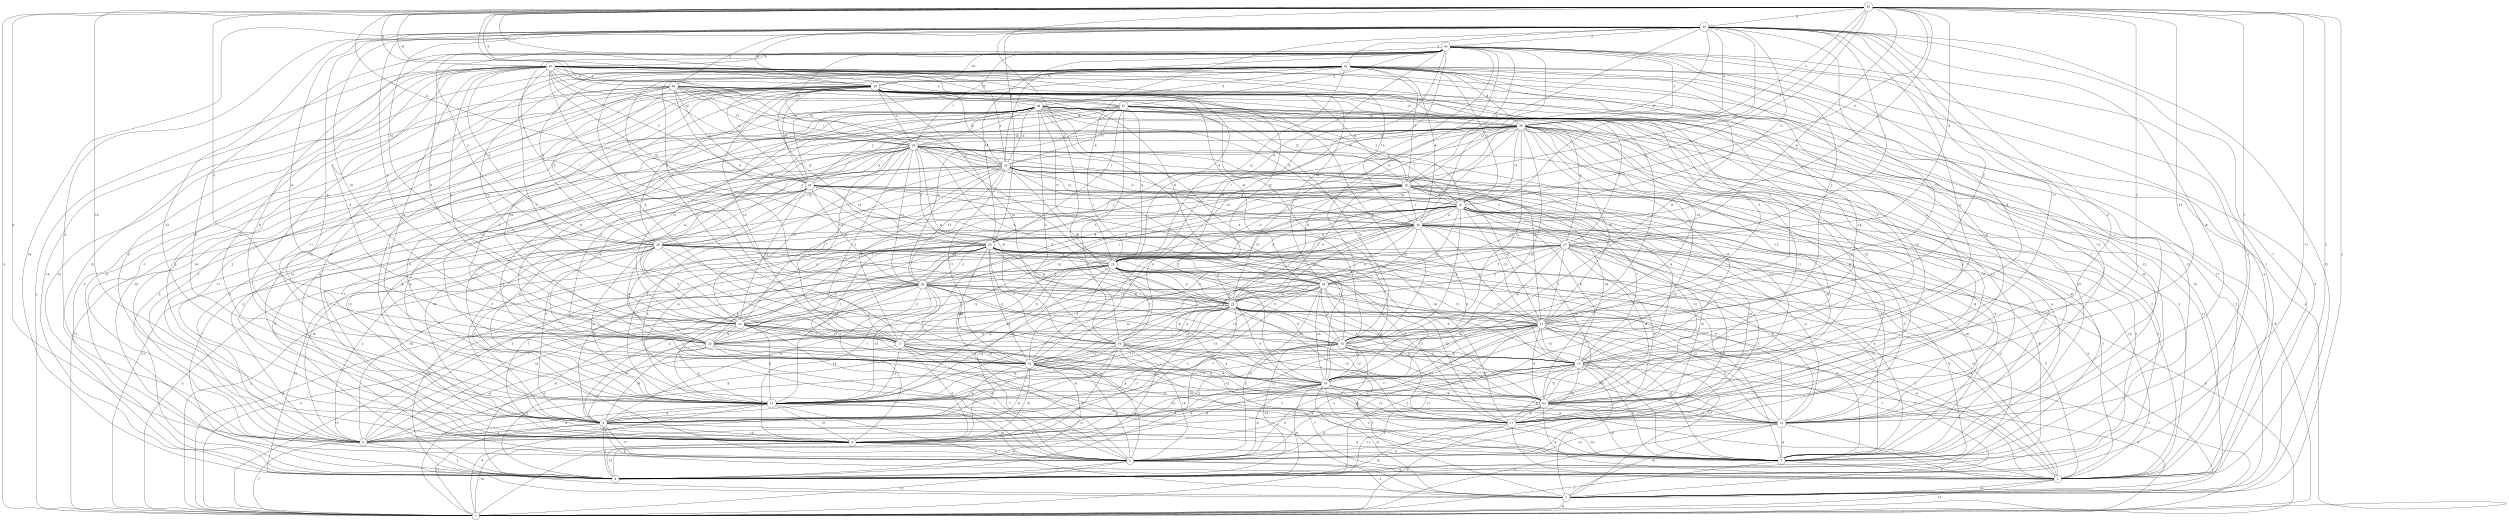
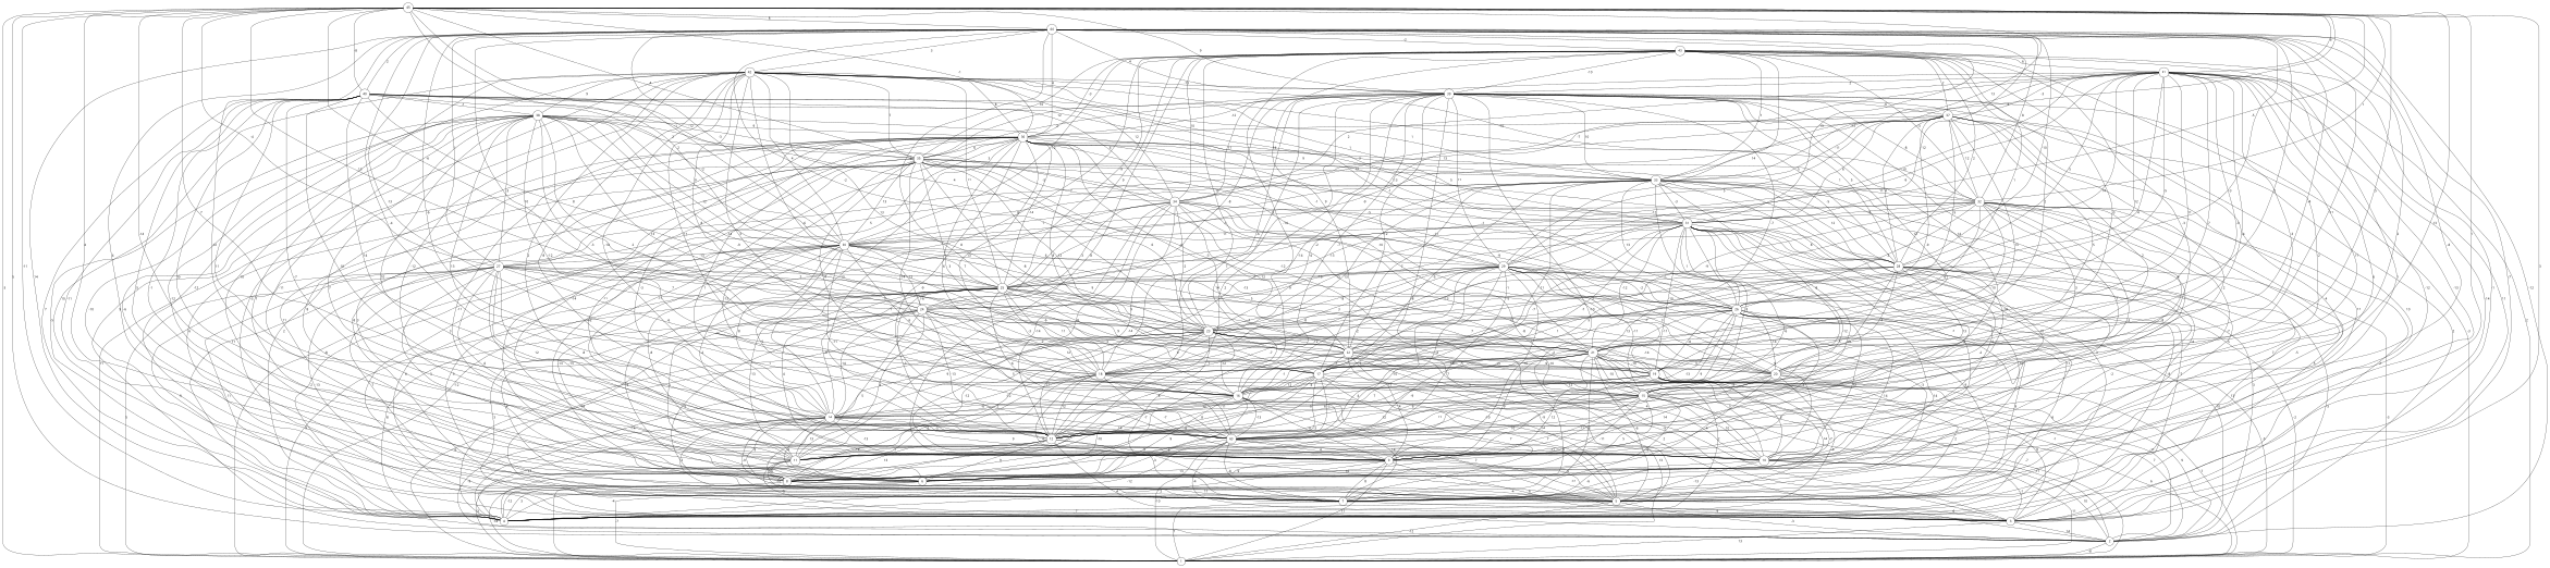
  graph {
    fontname="Open Sans"
    node [fontname="Open Sans" shape=circle]
    edge [fontname="Open Sans"]
    45
    1
    2
    3
    4
    6
    9
    10
    n9 [label=63]
    14
    20
    23
    24
    25
    27
    30
    31
    32
    33
    34
    35
    36
    39
    40
    41
    44
    7
    8
    5
    11
    12
    15
    16
    18
    21
    22
    19
    17
    26
    29
    28
    37
    38
    42
    43
    45 -- 1 [label=-3]
    45 -- 2 [label=5]
    45 -- 3 [label=3]
    45 -- 4 [label=-11]
    45 -- 6 [label=4]
    45 -- 9 [label=-14]
    45 -- 10 [label=1]
    45 -- n9 [label=-13]
    45 -- 14 [label=7]
    45 -- 20 [label=5]
    45 -- 23 [label=13]
    45 -- 24 [label=-6]
    45 -- 25 [label=2]
    45 -- 27 [label=-4]
    45 -- 30 [label=-1]
    45 -- 31 [label=-5]
    45 -- 32 [label=1]
    45 -- 33 [label=13]
    45 -- 34 [label=-3]
    45 -- 35 [label=-4]
    45 -- 36 [label=-1]
    45 -- 39 [label=9]
    45 -- 40 [label=-8]
    45 -- 41 [label=6]
    45 -- 44 [label=8]
    2 -- 1 [label=-8]
    3 -- 1 [label=13]
    3 -- 2 [label=14]
    6 -- 1 [label=-7]
    6 -- 4 [label=3]
    9 -- 1 [label=11]
    9 -- 3 [label=6]
    9 -- 4 [label=2]
    9 -- 6 [label=9]
    9 -- 7 [label=8]
    9 -- 8 [label=13]
    9 -- 5 [label=-12]
    10 -- 1 [label=-11]
    10 -- 2 [label=10]
    10 -- 3 [label=-1]
    10 -- 7 [label=-6]
    10 -- 5 [label=-13]
    n9 -- 1 [label=-10]
    n9 -- 3 [label=-4]
    n9 -- 4 [label=-12]
    n9 -- 9 [label=4]
    n9 -- 10 [label=-11]
    n9 -- 7 [label=-8]
    n9 -- 5 [label=4]
    n9 -- 11 [label=6]
    14 -- 2 [label=-9]
    14 -- 4 [label=11]
    14 -- 6 [label=4]
    14 -- 9 [label=-13]
    14 -- 10 [label=9]
    14 -- n9 [label=14]
    14 -- 7 [label=3]
    14 -- 8 [label=8]
    14 -- 5 [label=-9]
    14 -- 11 [label=13]
    14 -- 12 [label=-5]
    20 -- 2 [label=9]
    20 -- 6 [label=-4]
    20 -- 9 [label=14]
    20 -- 7 [label=-7]
    20 -- 5 [label=2]
    20 -- 12 [label=6]
    20 -- 15 [label=-3]
    23 -- 1 [label=6]
    23 -- 2 [label=2]
    23 -- 3 [label=-9]
    23 -- 4 [label=-14]
    23 -- 14 [label=9]
    23 -- 20 [label=-14]
    23 -- 7 [label=-7]
    23 -- 8 [label=2]
    23 -- 11 [label=-12]
    23 -- 12 [label=11]
    23 -- 15 [label=-5]
    23 -- 16 [label=-12]
    23 -- 18 [label=9]
    23 -- 21 [label=7]
    23 -- 22 [label=-12]
    23 -- 19 [label=-2]
    24 -- 3 [label=3]
    24 -- 4 [label=8]
    24 -- n9 [label=5]
    24 -- 14 [label=-14]
    24 -- 23 [label=-6]
    24 -- 7 [label=4]
    24 -- 8 [label=5]
    24 -- 5 [label=-3]
    24 -- 11 [label=4]
    24 -- 12 [label=-13]
    24 -- 16 [label=12]
    24 -- 18 [label=-2]
    24 -- 22 [label=-3]
    25 -- 1 [label=9]
    25 -- 3 [label=-14]
    25 -- 6 [label=1]
    25 -- 9 [label=4]
    25 -- n9 [label=6]
    25 -- 14 [label=-8]
    25 -- 20 [label=13]
    25 -- 23 [label=9]
    25 -- 24 [label=-6]
    25 -- 8 [label=-4]
    25 -- 11 [label=-13]
    25 -- 12 [label=-3]
    25 -- 16 [label=3]
    25 -- 18 [label=11]
    25 -- 21 [label=-7]
    25 -- 19 [label=7]
    25 -- 17 [label=9]
    27 -- 1 [label=5]
    27 -- 3 [label=11]
    27 -- 4 [label=9]
    27 -- 6 [label=3]
    27 -- 9 [label=-13]
    27 -- n9 [label=-8]
    27 -- 23 [label=5]
    27 -- 24 [label=7]
    27 -- 25 [label=7]
    27 -- 7 [label=-13]
    27 -- 5 [label=7]
    27 -- 11 [label=-6]
    27 -- 12 [label=12]
    27 -- 18 [label=-6]
    27 -- 21 [label=1]
    27 -- 26 [label=-13]
    30 -- 4 [label=-2]
    30 -- 6 [label=-13]
    30 -- 10 [label=-2]
    30 -- n9 [label=-11]
    30 -- 14 [label=8]
    30 -- 20 [label=3]
    30 -- 23 [label=9]
    30 -- 24 [label=12]
    30 -- 25 [label=7]
    30 -- 27 [label=-13]
    30 -- 7 [label=6]
    30 -- 8 [label=1]
    30 -- 5 [label=3]
    30 -- 11 [label=-8]
    30 -- 12 [label=5]
    30 -- 16 [label=6]
    30 -- 21 [label=5]
    30 -- 29 [label=6]
    31 -- 2 [label=3]
    31 -- 3 [label=-7]
    31 -- 4 [label=-8]
    31 -- 9 [label=9]
    31 -- 10 [label=-5]
    31 -- n9 [label=-12]
    31 -- 23 [label=13]
    31 -- 25 [label=-13]
    31 -- 30 [label=11]
    31 -- 7 [label=-10]
    31 -- 11 [label=13]
    31 -- 12 [label=-6]
    31 -- 15 [label=8]
    31 -- 16 [label=-7]
    31 -- 18 [label=-13]
    31 -- 21 [label=-12]
    31 -- 19 [label=-10]
    31 -- 17 [label=2]
    31 -- 26 [label=1]
    31 -- 28 [label=8]
    32 -- 3 [label=2]
    32 -- 4 [label=5]
    32 -- 9 [label=-7]
    32 -- n9 [label=-8]
    32 -- 20 [label=3]
    32 -- 23 [label=-9]
    32 -- 25 [label=-2]
    32 -- 30 [label=-1]
    32 -- 31 [label=-9]
    32 -- 7 [label=7]
    32 -- 5 [label=-5]
    32 -- 12 [label=-3]
    32 -- 15 [label=7]
    32 -- 21 [label=-6]
    32 -- 22 [label=-1]
    32 -- 17 [label=-10]
    32 -- 26 [label=2]
    33 -- 4 [label=3]
    33 -- 6 [label=-2]
    33 -- n9 [label=-14]
    33 -- 23 [label=-4]
    33 -- 27 [label=5]
    33 -- 30 [label=8]
    33 -- 31 [label=-3]
    33 -- 32 [label=11]
    33 -- 7 [label=-4]
    33 -- 8 [label=10]
    33 -- 5 [label=5]
    33 -- 15 [label=-8]
    33 -- 16 [label=11]
    33 -- 18 [label=13]
    33 -- 22 [label=7]
    33 -- 17 [label=-5]
    33 -- 26 [label=13]
    33 -- 28 [label=12]
    34 -- 1 [label=-12]
    34 -- 3 [label=-10]
    34 -- 4 [label=1]
    34 -- 9 [label=-14]
    34 -- 10 [label=-8]
    34 -- 20 [label=-1]
    34 -- 23 [label=-2]
    34 -- 24 [label=3]
    34 -- 30 [label=1]
    34 -- 31 [label=-5]
    34 -- 11 [label=-14]
    34 -- 12 [label=-9]
    34 -- 22 [label=12]
    34 -- 26 [label=-9]
    35 -- 1 [label=11]
    35 -- 6 [label=3]
    35 -- n9 [label=-13]
    35 -- 14 [label=1]
    35 -- 23 [label=6]
    35 -- 30 [label=13]
    35 -- 32 [label=1]
    35 -- 33 [label=12]
    35 -- 34 [label=-3]
    35 -- 7 [label=6]
    35 -- 8 [label=11]
    35 -- 12 [label=-11]
    35 -- 15 [label=-14]
    35 -- 16 [label=-4]
    35 -- 21 [label=-3]
    35 -- 22 [label=12]
    35 -- 19 [label=-8]
    35 -- 17 [label=3]
    35 -- 26 [label=-11]
    35 -- 29 [label=9]
    35 -- 28 [label=-12]
    36 -- 1 [label=-8]
    36 -- 2 [label=11]
    36 -- 3 [label=3]
    36 -- 4 [label=2]
    36 -- 6 [label=-11]
    36 -- 10 [label=-12]
    36 -- n9 [label=-9]
    36 -- 14 [label=-10]
    36 -- 25 [label=-14]
    36 -- 31 [label=13]
    36 -- 33 [label=9]
    36 -- 35 [label=6]
    36 -- 7 [label=-8]
    36 -- 8 [label=8]
    36 -- 5 [label=-12]
    36 -- 11 [label=-14]
    36 -- 12 [label=-3]
    36 -- 15 [label=-12]
    36 -- 16 [label=6]
    36 -- 18 [label=13]
    36 -- 21 [label=-10]
    36 -- 22 [label=-4]
    36 -- 17 [label=8]
    36 -- 26 [label=-1]
    36 -- 29 [label=-1]
    36 -- 28 [label=-5]
    39 -- 1 [label=-3]
    39 -- 3 [label=10]
    39 -- 4 [label=-10]
    39 -- 6 [label=14]
    39 -- 9 [label=4]
    39 -- 14 [label=-14]
    39 -- 20 [label=14]
    39 -- 24 [label=-8]
    39 -- 32 [label=-8]
    39 -- 33 [label=10]
    39 -- 34 [label=11]
    39 -- 35 [label=-2]
    39 -- 36 [label=-12]
    39 -- 7 [label=-8]
    39 -- 8 [label=2]
    39 -- 5 [label=4]
    39 -- 12 [label=7]
    39 -- 16 [label=-7]
    39 -- 18 [label=-6]
    39 -- 21 [label=-7]
    39 -- 19 [label=12]
    39 -- 17 [label=12]
    39 -- 29 [label=12]
    39 -- 28 [label=5]
    39 -- 37 [label=-6]
    40 -- 4 [label=7]
    40 -- 6 [label=-1]
    40 -- 10 [label=-7]
    40 -- n9 [label=10]
    40 -- 14 [label=14]
    40 -- 24 [label=8]
+   40 -- 30 [label=-2]
    40 -- 31 [label=3]
    40 -- 33 [label=1]
    40 -- 34 [label=4]
    40 -- 35 [label=-12]
    40 -- 8 [label=5]
    40 -- 5 [label=-11]
    40 -- 11 [label=10]
    40 -- 12 [label=11]
    40 -- 29 [label=4]
    40 -- 28 [label=5]
    40 -- 38 [label=-1]
    41 -- 1 [label=2]
    41 -- 3 [label=11]
    41 -- 4 [label=-14]
    41 -- 20 [label=-3]
    41 -- 23 [label=12]
    41 -- 24 [label=14]
    41 -- 25 [label=-9]
    41 -- 30 [label=13]
    41 -- 33 [label=-13]
    41 -- 34 [label=2]
    41 -- 35 [label=12]
    41 -- 39 [label=2]
    41 -- 7 [label=-12]
    41 -- 8 [label=6]
    41 -- 5 [label=-13]
    41 -- 12 [label=11]
    41 -- 15 [label=-3]
    41 -- 16 [label=-4]
    41 -- 21 [label=11]
    41 -- 22 [label=4]
    41 -- 17 [label=7]
    41 -- 26 [label=-5]
    41 -- 29 [label=-10]
    41 -- 28 [label=5]
    41 -- 37 [label=-3]
    44 -- 2 [label=-12]
    44 -- 3 [label=-7]
    44 -- 4 [label=14]
    44 -- 6 [label=4]
    44 -- 9 [label=-12]
    44 -- 10 [label=-8]
    44 -- n9 [label=2]
    44 -- 14 [label=-4]
    44 -- 20 [label=-4]
    44 -- 23 [label=-2]
    44 -- 25 [label=-6]
    44 -- 27 [label=1]
    44 -- 30 [label=-3]
    44 -- 31 [label=13]
    44 -- 32 [label=8]
    44 -- 36 [label=4]
    44 -- 39 [label=4]
    44 -- 40 [label=2]
    44 -- 15 [label=-11]
    44 -- 16 [label=-6]
    44 -- 18 [label=-13]
    44 -- 21 [label=2]
    44 -- 22 [label=-3]
    44 -- 17 [label=10]
    44 -- 29 [label=-12]
    44 -- 28 [label=-10]
    44 -- 42 [label=3]
    44 -- 43 [label=-2]
    7 -- 1 [label=7]
    7 -- 3 [label=9]
    8 -- 1 [label=-14]
    8 -- 4 [label=-12]
    8 -- 7 [label=11]
    8 -- 5 [label=-4]
    5 -- 1 [label=-12]
    5 -- 2 [label=-3]
    5 -- 3 [label=-6]
    5 -- 4 [label=7]
    11 -- 1 [label=-3]
    11 -- 3 [label=-5]
    11 -- 7 [label=-10]
    11 -- 8 [label=5]
    12 -- 1 [label=-4]
    12 -- 2 [label=4]
    12 -- 6 [label=9]
    12 -- 9 [label=9]
    12 -- 8 [label=13]
    12 -- 5 [label=10]
    12 -- 11 [label=-1]
    15 -- 1 [label=6]
    15 -- 2 [label=-11]
    15 -- 6 [label=5]
    15 -- 9 [label=-11]
    15 -- 10 [label=10]
    15 -- n9 [label=12]
    15 -- 14 [label=5]
    15 -- 7 [label=6]
    15 -- 8 [label=-11]
    15 -- 11 [label=10]
    15 -- 12 [label=12]
    16 -- 3 [label=7]
    16 -- 4 [label=-3]
    16 -- 6 [label=-9]
    16 -- 9 [label=-6]
    16 -- n9 [label=-13]
    16 -- 14 [label=-6]
    16 -- 7 [label=14]
    16 -- 8 [label=-10]
    16 -- 5 [label=8]
    18 -- 4 [label=-14]
    18 -- 9 [label=-7]
    18 -- 10 [label=-10]
    18 -- n9 [label=-11]
    18 -- 14 [label=-12]
    18 -- 7 [label=-6]
    18 -- 8 [label=-2]
    18 -- 12 [label=12]
    18 -- 15 [label=3]
    21 -- 1 [label=-7]
    21 -- 2 [label=-11]
    21 -- 3 [label=-1]
    21 -- 4 [label=2]
    21 -- 6 [label=12]
    21 -- 9 [label=9]
    21 -- 10 [label=5]
    21 -- n9 [label=-9]
    21 -- 14 [label=4]
    21 -- 20 [label=3]
    21 -- 7 [label=8]
    21 -- 5 [label=-6]
    21 -- 12 [label=7]
    21 -- 15 [label=-10]
    21 -- 18 [label=10]
    21 -- 19 [label=-10]
    22 -- 1 [label=13]
    22 -- 9 [label=4]
    22 -- 10 [label=4]
    22 -- 20 [label=-9]
    22 -- 5 [label=-14]
    22 -- 12 [label=8]
    22 -- 16 [label=-1]
    22 -- 18 [label=1]
    22 -- 19 [label=-13]
    22 -- 17 [label=1]
    19 -- 1 [label=7]
    19 -- 2 [label=7]
    19 -- 3 [label=8]
    19 -- 4 [label=-4]
    19 -- 9 [label=-9]
    19 -- 10 [label=5]
    19 -- 14 [label=4]
    19 -- 5 [label=14]
    19 -- 12 [label=6]
    19 -- 16 [label=11]
    17 -- 6 [label=-3]
    17 -- n9 [label=-3]
    17 -- 7 [label=7]
    17 -- 8 [label=9]
    17 -- 5 [label=7]
    17 -- 11 [label=8]
    17 -- 12 [label=12]
    17 -- 15 [label=12]
    17 -- 16 [label=12]
    26 -- 1 [label=-5]
    26 -- 4 [label=-6]
    26 -- 6 [label=14]
    26 -- 9 [label=-4]
    26 -- 10 [label=12]
    26 -- n9 [label=9]
    26 -- 20 [label=-14]
    26 -- 23 [label=12]
    26 -- 8 [label=14]
    26 -- 5 [label=9]
    26 -- 11 [label=-2]
    26 -- 12 [label=-13]
    26 -- 18 [label=1]
    26 -- 21 [label=-11]
    26 -- 22 [label=1]
    26 -- 19 [label=-8]
    29 -- 1 [label=-2]
    29 -- 2 [label=-10]
    29 -- 6 [label=-10]
    29 -- 9 [label=-10]
    29 -- 10 [label=9]
    29 -- n9 [label=-4]
    29 -- 20 [label=3]
    29 -- 23 [label=-8]
    29 -- 24 [label=9]
    29 -- 25 [label=-1]
    29 -- 7 [label=-3]
    29 -- 8 [label=7]
    29 -- 5 [label=9]
    29 -- 11 [label=-7]
    29 -- 12 [label=-7]
    29 -- 15 [label=-11]
    29 -- 16 [label=-2]
    29 -- 18 [label=-8]
    29 -- 19 [label=-7]
    29 -- 26 [label=-2]
    28 -- 1 [label=-3]
    28 -- 2 [label=-3]
    28 -- 3 [label=13]
    28 -- 6 [label=-2]
    28 -- 9 [label=-7]
    28 -- 10 [label=11]
    28 -- 14 [label=5]
    28 -- 20 [label=-4]
    28 -- 23 [label=-5]
    28 -- 25 [label=-13]
    28 -- 12 [label=-2]
    28 -- 15 [label=13]
    28 -- 22 [label=-7]
    28 -- 17 [label=-5]
    37 -- 2 [label=2]
    37 -- 25 [label=-9]
    37 -- 27 [label=7]
    37 -- 31 [label=6]
    37 -- 32 [label=12]
    37 -- 33 [label=-11]
    37 -- 36 [label=-10]
    37 -- 5 [label=12]
    37 -- 11 [label=2]
    37 -- 16 [label=2]
    37 -- 18 [label=-9]
    37 -- 19 [label=5]
    37 -- 17 [label=13]
    37 -- 26 [label=-5]
    37 -- 29 [label=5]
    37 -- 28 [label=4]
    38 -- 4 [label=-5]
    38 -- 6 [label=7]
    38 -- 10 [label=7]
    38 -- n9 [label=10]
    38 -- 14 [label=13]
    38 -- 20 [label=-9]
    38 -- 25 [label=12]
    38 -- 27 [label=-3]
    38 -- 30 [label=9]
    38 -- 33 [label=14]
    38 -- 34 [label=3]
    38 -- 35 [label=2]
    38 -- 36 [label=9]
    38 -- 7 [label=-10]
    38 -- 8 [label=-12]
    38 -- 5 [label=-6]
    38 -- 11 [label=-11]
    38 -- 16 [label=-12]
    38 -- 18 [label=-3]
    38 -- 21 [label=-14]
    38 -- 22 [label=13]
    38 -- 19 [label=2]
    42 -- 2 [label=9]
    42 -- 3 [label=-3]
    42 -- 4 [label=10]
    42 -- n9 [label=-8]
    42 -- 14 [label=-14]
    42 -- 25 [label=12]
    42 -- 30 [label=4]
    42 -- 31 [label=1]
    42 -- 32 [label=-7]
    42 -- 34 [label=12]
    42 -- 35 [label=7]
    42 -- 36 [label=8]
    42 -- 39 [label=-13]
    42 -- 7 [label=-12]
    42 -- 8 [label=-10]
    42 -- 11 [label=-12]
    42 -- 12 [label=2]
    42 -- 15 [label=3]
    42 -- 16 [label=11]
    42 -- 18 [label=8]
    42 -- 22 [label=13]
    42 -- 17 [label=-6]
    42 -- 26 [label=-1]
    42 -- 28 [label=5]
    42 -- 38 [label=9]
    43 -- 3 [label=-1]
    43 -- 9 [label=8]
    43 -- 10 [label=-2]
    43 -- 23 [label=-11]
    43 -- 24 [label=9]
    43 -- 25 [label=-9]
    43 -- 30 [label=12]
    43 -- 32 [label=-3]
    43 -- 33 [label=1]
    43 -- 34 [label=10]
    43 -- 35 [label=10]
    43 -- 36 [label=-3]
    43 -- 39 [label=-10]
    43 -- 41 [label=6]
    43 -- 7 [label=1]
    43 -- 12 [label=8]
    43 -- 15 [label=-3]
    43 -- 16 [label=-14]
    43 -- 21 [label=2]
    43 -- 22 [label=9]
    43 -- 19 [label=-3]
    43 -- 26 [label=1]
    43 -- 29 [label=14]
    43 -- 28 [label=2]
    43 -- 37 [label=2]
  }
